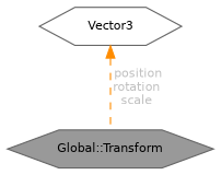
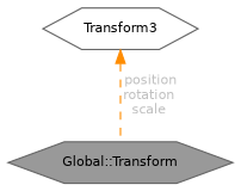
  digraph {
    node [color=gray40 fontname=Helvetica fontsize=10 shape=hexagon style=filled]
    n1 [fillcolor=grey60 fontcolor=black height=0.2 label="Global::Transform" width=0.4]
-   n2 [fillcolor=white height=0.2 label=Vector3 width=0.4]
+   n2 [fillcolor=white height=0.2 label=Transform3 width=0.4]
    n2 -> n1 [color=darkorange dir=back fontcolor=grey fontname=Helvetica fontsize=10 label=" position\nrotation\nscale" labelfontname=Helvetica labelfontsize=10 style=dashed]
  }
